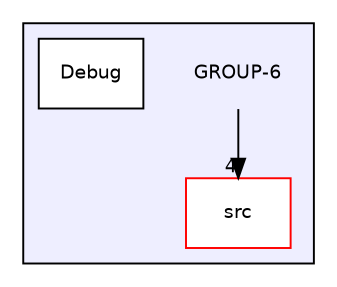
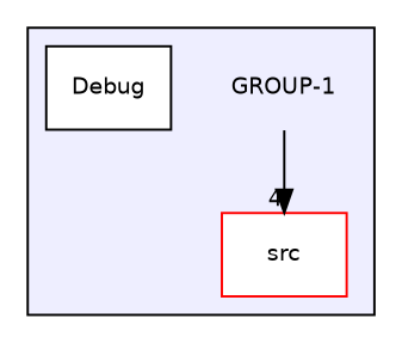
  digraph {
    compound=true
    node [fontname=Helvetica fontsize=10 shape=box fillcolor=white style=filled]
-   n1 [label="GROUP-6" shape=plaintext fillcolor="" style=""]
+   n1 [label="GROUP-1" shape=plaintext fillcolor="" style=""]
    n2 [color=black label=Debug]
    n3 [color=red label=src]
    subgraph cluster_1 {
      bgcolor="#eeeeff"
      pencolor=black
      n1
      n2
      n3
    }
    n1 -> n3 [headlabel=4 labeldistance=1.5 labelfontname=Helvetica labelfontsize=10]
  }
